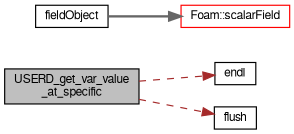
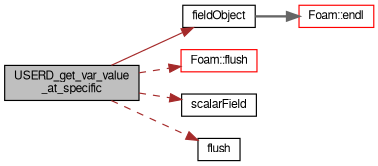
  digraph {
    rankdir=LR
    node [color=black fontname=FreeSans fontsize=10 shape=record]
    edge [color=brown fontname=FreeSans fontsize=10 labelfontname=FreeSans labelfontsize=10 style=dashed]
    n1 [fillcolor=grey75 fontcolor=black height=0.2 label="USERD_get_var_value\l_at_specific" style=filled width=0.4]
    n2 [height=0.2 label=fieldObject width=0.4]
-   n4 [height=0.2 label=endl width=0.4]
+   n3 [color=red height=0.2 label="Foam::flush" width=0.4]
+   n4 [height=0.2 label=scalarField width=0.4]
    n5 [height=0.2 label=flush width=0.4]
-   n6 [color=red height=0.2 label="Foam::scalarField" width=0.4]
+   n6 [color=red height=0.2 label="Foam::endl" width=0.4]
+   n1 -> n2 [style=solid]
+   n1 -> n3
    n1 -> n4
    n1 -> n5
    n2 -> n6 [color=gray40 style=bold]
  }
